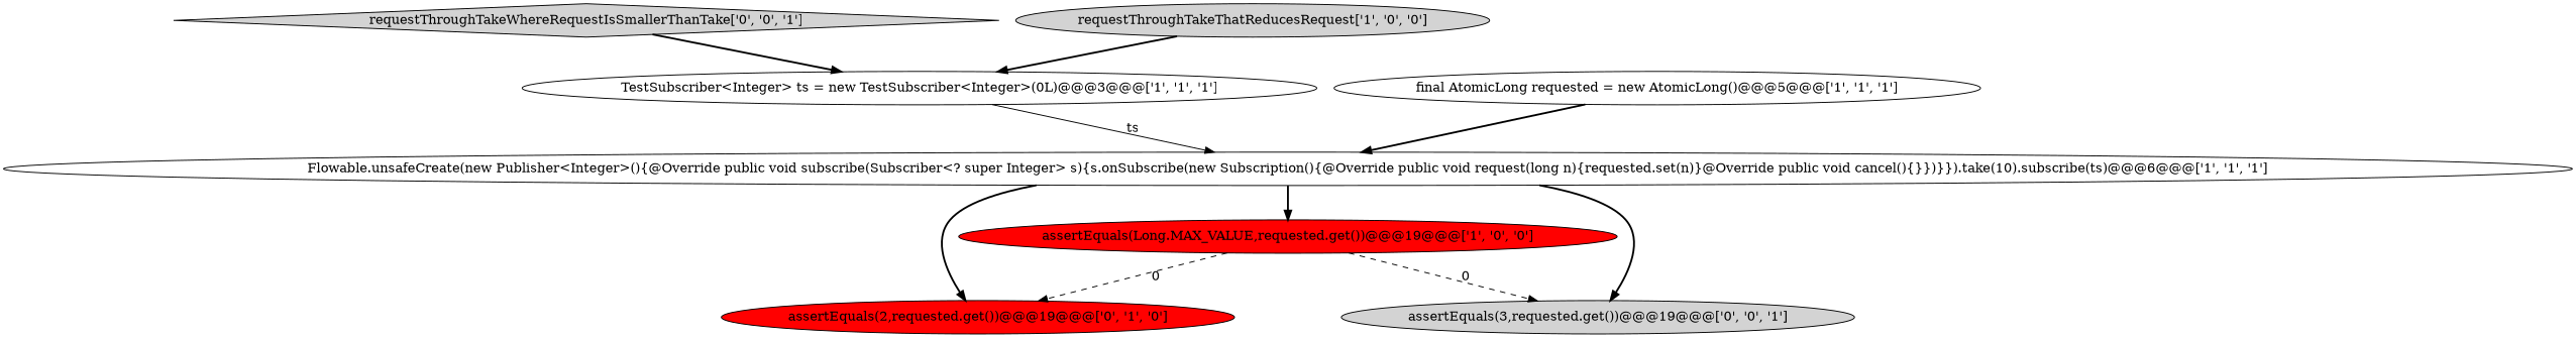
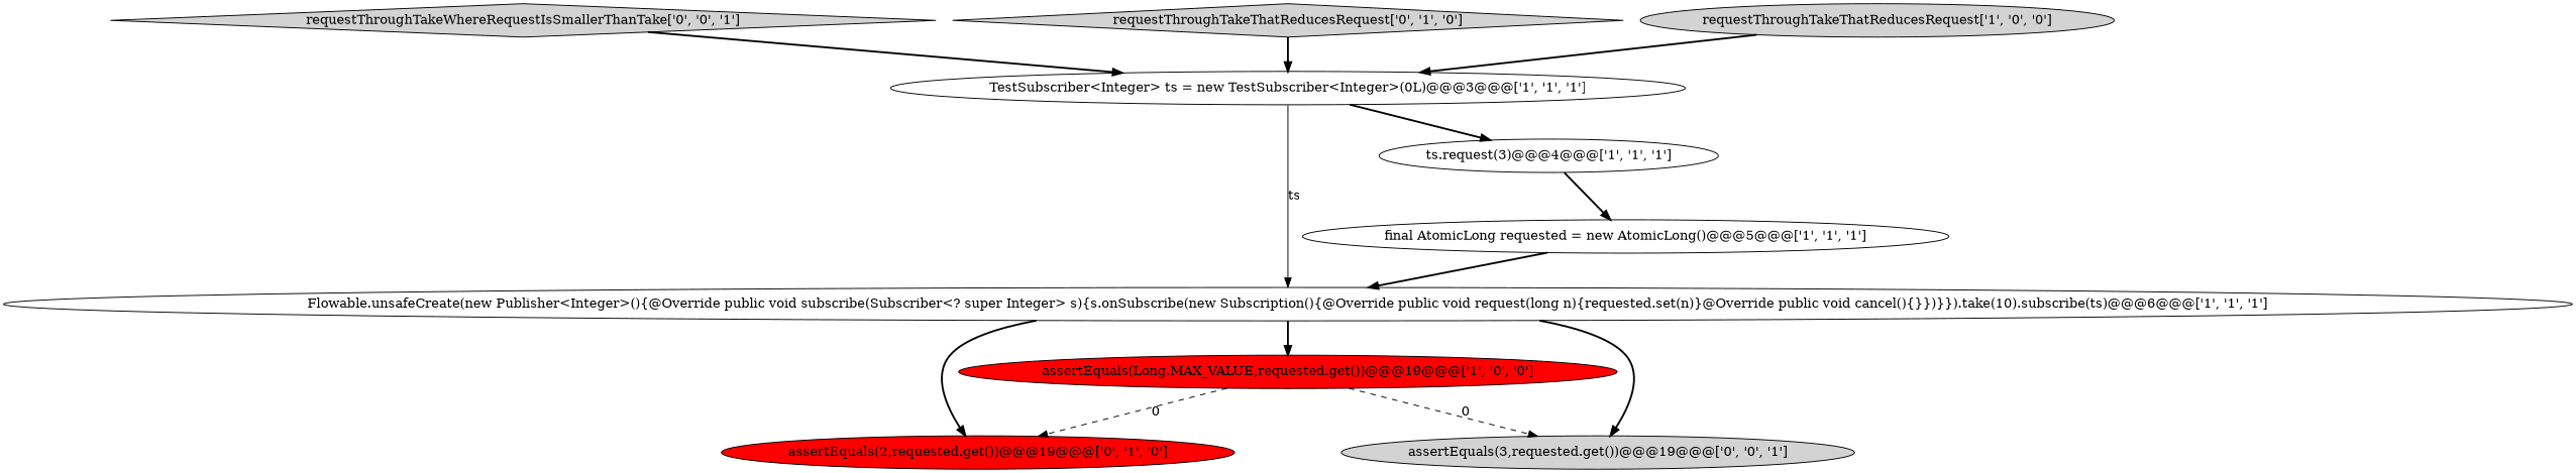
  digraph {
    node [fillcolor=lightgray shape=ellipse style=filled]
    edge [style=bold]
    n1 [fillcolor=red label="assertEquals(2,requested.get())@@@19@@@['0', '1', '0']"]
    n2 [label="assertEquals(3,requested.get())@@@19@@@['0', '0', '1']"]
    n3 [label="requestThroughTakeWhereRequestIsSmallerThanTake['0', '0', '1']" shape=diamond]
    n4 [fillcolor=white label="TestSubscriber<Integer> ts = new TestSubscriber<Integer>(0L)@@@3@@@['1', '1', '1']"]
    n5 [fillcolor=white label="Flowable.unsafeCreate(new Publisher<Integer>(){@Override public void subscribe(Subscriber<? super Integer> s){s.onSubscribe(new Subscription(){@Override public void request(long n){requested.set(n)}@Override public void cancel(){}})}}).take(10).subscribe(ts)@@@6@@@['1', '1', '1']"]
+   n6 [fillcolor=white label="ts.request(3)@@@4@@@['1', '1', '1']"]
    n7 [fillcolor=red label="assertEquals(Long.MAX_VALUE,requested.get())@@@19@@@['1', '0', '0']"]
+   n8 [label="requestThroughTakeThatReducesRequest['0', '1', '0']" shape=diamond]
    n9 [label="requestThroughTakeThatReducesRequest['1', '0', '0']"]
    n10 [fillcolor=white label="final AtomicLong requested = new AtomicLong()@@@5@@@['1', '1', '1']"]
    n3 -> n4
    n4 -> n5 [label=ts style=solid]
+   n4 -> n6
    n5 -> n1
    n5 -> n2
    n5 -> n7
+   n6 -> n10
    n7 -> n1 [label=0 style=dashed]
    n7 -> n2 [label=0 style=dashed]
+   n8 -> n4
    n9 -> n4
    n10 -> n5
  }
